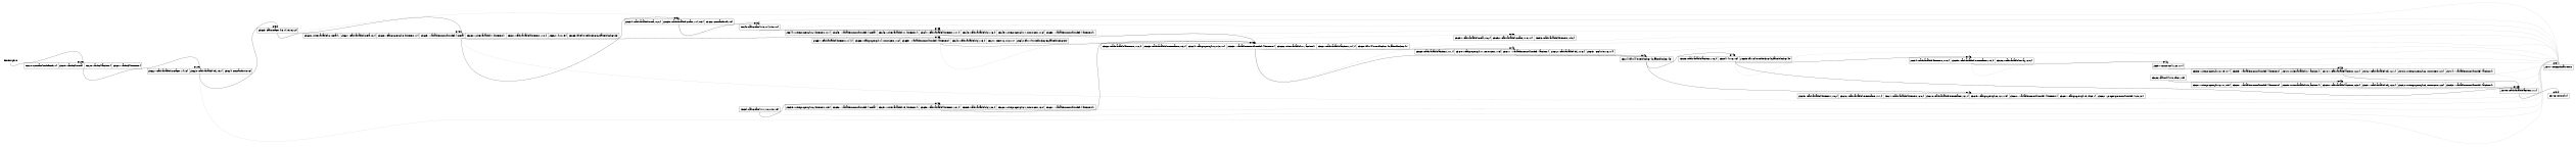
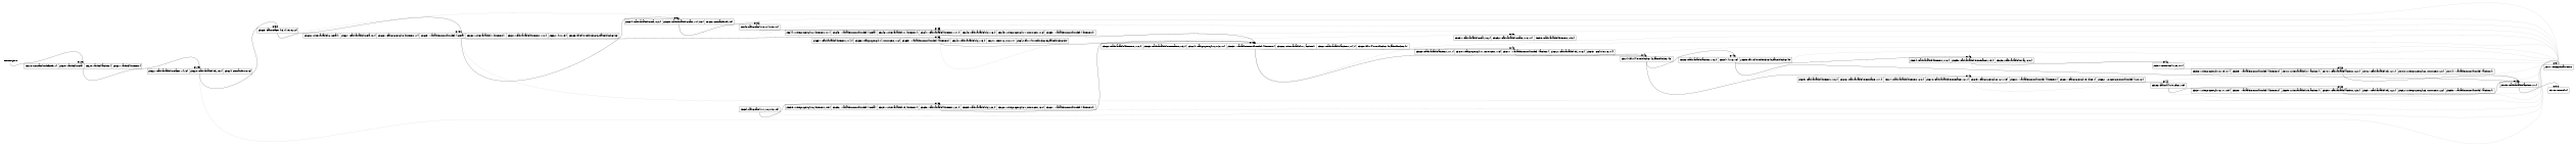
  digraph {
    rankdir=LR
    node [shape=record]
    edge [headport=n tailport=s]
    n1 [label=BB_entry518 shape=none]
    n2 [label="{23618: constant[undefined,v1]|23619: vardecl['meta']|23620: vardecl['actions']|23621: vardecl['listeners']}"]
    n3 [label="{23622: read-variable['metaFor',v4,v3]|23623: read-variable['obj',v5,-]|23624: constant[true,v6]}"]
    n4 [label="{23625: call-metaFor [v3,v4,v5,v6,v2]}"]
    n5 [label="{23707: exceptional-return}"]
    n6 [label="{23626: write-variable[v2,'meta']*|23627: read-variable['meta',v8,-]|23628: read-property[v8,'listeners',v7]|23629: \<variable-non-null-undef\>['meta']|23630: write-variable[v7,'listeners']*|23631: read-variable['listeners',v10,-]|23632: ![v10,v9]|23633: if[v9](true-block:6732,false-block:6733)}"]
    n7 [label="{23634: read-variable['meta',v12,-]|23635: read-variable['create',v14,v13]|23636: constant[null,v15]}"]
    n8 [label="{23637: read-variable['listeners',v14,-]|23638: read-property[v14,'__source__',v12]|23639: \<variable-non-null-undef\>['listeners']|23640: read-variable['obj',v13,-]|23641: !==[v12,v13,v11]|23642: if[v11](true-block:6736,false-block:6739)}"]
    n9 [label="{23643: call-create [v13,v14,v15,v11]}"]
    n10 [label="{23651: read-variable['meta',v16,-]|23652: read-variable['create',v18,v17]|23653: read-variable['listeners',v19,-]}"]
    n11 [label="{23662: read-variable['listeners',v12,-]|23663: read-variable['eventName',v13,-]|23664: read-property[v12,v13,v11]|23665: \<variable-non-null-undef\>['listeners']|23666: write-variable[v11,'actions']*|23667: read-variable['actions',v14,-]|23668: if[v14](true-block:6740,false-block:6741)}"]
    n12 [label="{23644: write-property[v12,'listeners',v11]|23645: \<variable-non-null-undef\>['meta']|23646: write-variable[v11,'listeners']*|23647: read-variable['listeners',v17,-]|23648: read-variable['obj',v16,-]|23649: write-property[v17,'__source__',v16]|23650: \<variable-non-null-undef\>['listeners']*}"]
    n13 [label="{23674: if[v14](true-block:6742,false-block:6743)}"]
    n14 [label="{23669: read-variable['actions',v17,-]|23670: read-property[v17,'__source__',v15]|23671: \<variable-non-null-undef\>['actions']|23672: read-variable['obj',v16,-]|23673: !==[v15,v16,v14]}"]
    n15 [label="{23654: call-create [v17,v18,v19,v15]}"]
    n16 [label="{23655: write-property[v16,'listeners',v15]|23656: \<variable-non-null-undef\>['meta']|23657: write-variable[v15,'listeners']*|23658: read-variable['listeners',v21,-]|23659: read-variable['obj',v20,-]|23660: write-property[v21,'__source__',v20]|23661: \<variable-non-null-undef\>['listeners']*}"]
    n17 [label="{23675: read-variable['listeners',v16,-]|23676: read-variable['eventName',v17,-]|23677: read-variable['listeners',v20,-]|23678: read-variable['eventName',v21,-]|23679: read-property[v20,v21,v19]|23680: \<variable-non-null-undef\>['listeners']|23681: read-property[v19,'slice',-]|23682: \<property-non-null-undef\>[v20,v21]}"]
    n18 [label="{23683: read-variable['actions',v16,-]|23684: ![v16,v15]|23685: if[v15](true-block:6746,false-block:6749)}"]
    n19 [label="{23686: call-null [v19,'slice',v15]}"]
    n20 [label="{23694: read-variable['listeners',v18,-]|23695: read-variable['eventName',v19,-]|23696: read-variable['Array',v20,-]}"]
    n21 [label="{23705: read-variable['actions',v1,-]}"]
    n22 [label="{23687: write-property[v16,v17,v15]|23688: \<variable-non-null-undef\>['listeners']|23689: write-variable[v15,'actions']*|23690: read-variable['actions',v23,-]|23691: read-variable['obj',v22,-]|23692: write-property[v23,'__source__',v22]|23693: \<variable-non-null-undef\>['actions']*}"]
    n23 [label="{23697: construct [-,v20,v17]}"]
    n24 [label="{23706: return[v1]}"]
    n25 [label="{23698: write-property[v18,v19,v17]|23699: \<variable-non-null-undef\>['listeners']|23700: write-variable[v17,'actions']*|23701: read-variable['actions',v22,-]|23702: read-variable['obj',v21,-]|23703: write-property[v22,'__source__',v21]|23704: \<variable-non-null-undef\>['actions']*}"]
    n1 -> n2 [headlabel="    6728"]
    n2 -> n3 [headlabel="      6729"]
    n3 -> n4 [headlabel="      6730"]
    n3 -> n5 [color=gray headlabel="      6751"]
    n4 -> n5 [color=gray]
    n4 -> n6 [headlabel="      6731"]
    n6 -> n5 [color=gray]
    n6 -> n7 [headlabel="      6732"]
    n6 -> n8 [headlabel="      6733"]
    n7 -> n5 [color=gray]
    n7 -> n9 [headlabel="      6734"]
    n8 -> n10 [color=gray headlabel="      6736"]
    n8 -> n11 [headlabel="      6739"]
    n9 -> n5 [color=gray]
    n9 -> n12 [headlabel="      6735"]
    n10 -> n5 [color=gray]
    n11 -> n5 [color=gray]
    n11 -> n13 [headlabel="      6741"]
    n11 -> n14 [headlabel="      6740"]
    n12 -> n5 [color=gray]
    n12 -> n11
    n13 -> n17 [headlabel="      6742"]
    n13 -> n18 [headlabel="      6743"]
    n14 -> n5 [color=gray]
    n14 -> n13
    n15 -> n5 [color=gray]
    n15 -> n16 [headlabel="      6738"]
    n16 -> n5 [color=gray]
    n16 -> n11
    n17 -> n5 [color=gray]
+   n17 -> n19 [headlabel="      6744"]
    n18 -> n5 [color=gray]
    n18 -> n20 [headlabel="      6746"]
    n18 -> n21 [headlabel="      6749"]
    n19 -> n5 [color=gray]
    n19 -> n22 [headlabel="      6745"]
    n20 -> n5 [color=gray]
    n20 -> n23 [headlabel="      6747"]
    n21 -> n5 [color=gray]
    n21 -> n24 [headlabel="      6750"]
    n22 -> n5 [color=gray]
    n22 -> n21
    n23 -> n5 [color=gray]
    n23 -> n25 [headlabel="      6748"]
    n25 -> n5 [color=gray]
    n25 -> n21
  }
